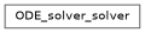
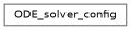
  digraph {
    rankdir=LR
-   n1 [color=grey40 fillcolor=white fontname=Helvetica fontsize=10 height=0.2 label=ODE_solver_solver shape=box style=filled width=0.4]
+   n1 [color=grey40 fillcolor=white fontname=Helvetica fontsize=10 height=0.2 label=ODE_solver_config shape=box style=filled width=0.4]
  }
